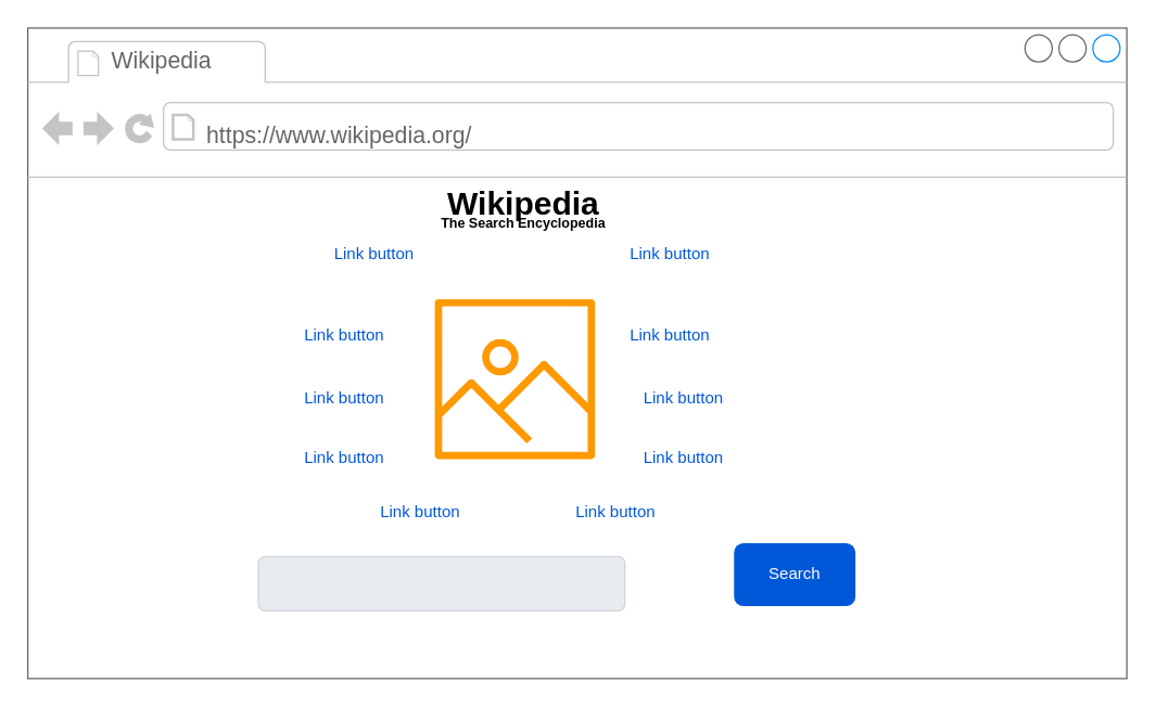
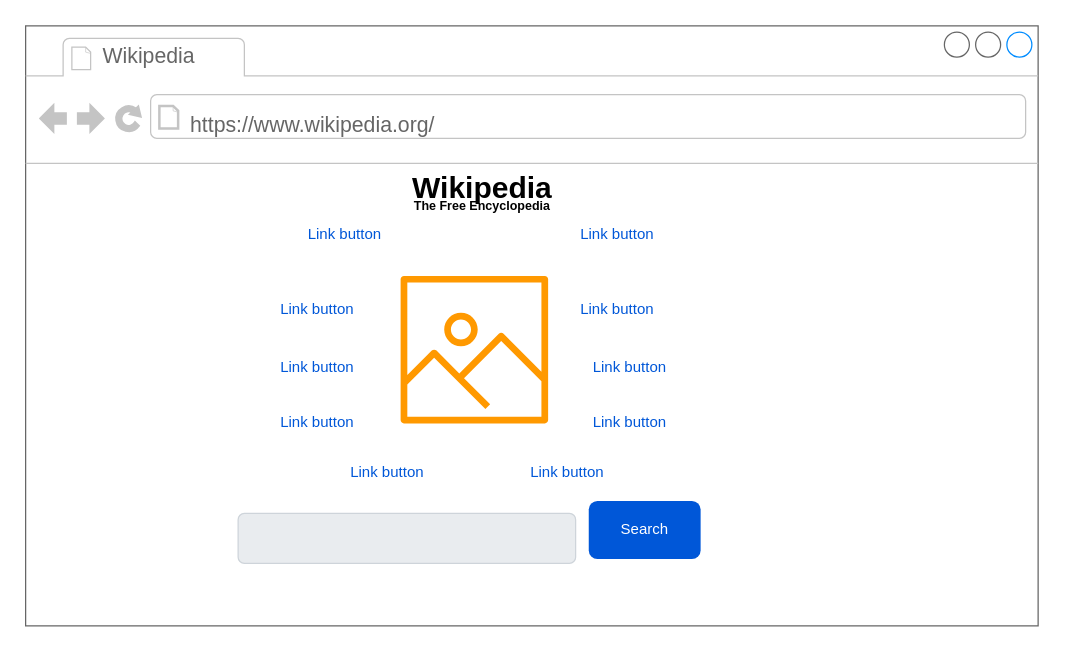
  <mxCell id="0" />
  <mxCell id="1" parent="0" />
  <mxCell id="2" value="" style="strokeWidth=1;shadow=0;dashed=0;align=center;html=1;shape=mxgraph.mockup.containers.browserWindow;rSize=0;strokeColor=#666666;strokeColor2=#008cff;strokeColor3=#c4c4c4;mainText=,;recursiveResize=0;" vertex="1" parent="1"><mxGeometry x="20" y="20" width="810" height="480" as="geometry" /></mxCell>
  <mxCell id="3" value="Wikipedia" style="strokeWidth=1;shadow=0;dashed=0;align=center;html=1;shape=mxgraph.mockup.containers.anchor;fontSize=17;fontColor=#666666;align=left;" vertex="1" parent="2"><mxGeometry x="60" y="12" width="110" height="26" as="geometry" /></mxCell>
  <mxCell id="4" value="https://www.wikipedia.org/" style="strokeWidth=1;shadow=0;dashed=0;align=center;html=1;shape=mxgraph.mockup.containers.anchor;rSize=0;fontSize=17;fontColor=#666666;align=left;" vertex="1" parent="2"><mxGeometry x="130" y="60" width="310" height="40" as="geometry" /></mxCell>
  <mxCell id="5" value="" style="outlineConnect=0;fontColor=#232F3E;gradientColor=none;fillColor=#FF9900;strokeColor=none;dashed=0;verticalLabelPosition=bottom;verticalAlign=top;align=center;html=1;fontSize=12;fontStyle=0;aspect=fixed;pointerEvents=1;shape=mxgraph.aws4.container_registry_image;" vertex="1" parent="2"><mxGeometry x="300" y="200" width="118" height="118" as="geometry" /></mxCell>
  <mxCell id="6" value="Link button" style="fillColor=none;strokeColor=none;html=1;fontColor=#0057D8;align=center;verticalAlign=middle;fontStyle=0;fontSize=12" vertex="1" parent="2"><mxGeometry x="430" y="210" width="86" height="33" as="geometry" /></mxCell>
  <mxCell id="7" value="Link button" style="fillColor=none;strokeColor=none;html=1;fontColor=#0057D8;align=center;verticalAlign=middle;fontStyle=0;fontSize=12" vertex="1" parent="2"><mxGeometry x="440" y="256.5" width="86" height="33" as="geometry" /></mxCell>
  <mxCell id="8" value="Link button" style="fillColor=none;strokeColor=none;html=1;fontColor=#0057D8;align=center;verticalAlign=middle;fontStyle=0;fontSize=12" vertex="1" parent="2"><mxGeometry x="440" y="300" width="86" height="33" as="geometry" /></mxCell>
  <mxCell id="9" value="Link button" style="fillColor=none;strokeColor=none;html=1;fontColor=#0057D8;align=center;verticalAlign=middle;fontStyle=0;fontSize=12" vertex="1" parent="2"><mxGeometry x="390" y="340" width="86" height="33" as="geometry" /></mxCell>
  <mxCell id="10" value="Link button" style="fillColor=none;strokeColor=none;html=1;fontColor=#0057D8;align=center;verticalAlign=middle;fontStyle=0;fontSize=12" vertex="1" parent="2"><mxGeometry x="246" y="340" width="86" height="33" as="geometry" /></mxCell>
  <mxCell id="11" value="Link button" style="fillColor=none;strokeColor=none;html=1;fontColor=#0057D8;align=center;verticalAlign=middle;fontStyle=0;fontSize=12" vertex="1" parent="2"><mxGeometry x="212" y="150" width="86" height="33" as="geometry" /></mxCell>
  <mxCell id="12" value="Link button" style="fillColor=none;strokeColor=none;html=1;fontColor=#0057D8;align=center;verticalAlign=middle;fontStyle=0;fontSize=12" vertex="1" parent="2"><mxGeometry x="190" y="256.5" width="86" height="33" as="geometry" /></mxCell>
  <mxCell id="13" value="Link button" style="fillColor=none;strokeColor=none;html=1;fontColor=#0057D8;align=center;verticalAlign=middle;fontStyle=0;fontSize=12" vertex="1" parent="2"><mxGeometry x="190" y="300" width="86" height="33" as="geometry" /></mxCell>
  <mxCell id="14" value="Wikipedia" style="text;strokeColor=none;fillColor=none;html=1;fontSize=24;fontStyle=1;verticalAlign=middle;align=center;" vertex="1" parent="2"><mxGeometry x="200" y="110" width="330" height="40" as="geometry" /></mxCell>
- <mxCell id="15" value="&lt;font style=&quot;font-size: 10px&quot;&gt;The Search Encyclopedia&lt;/font&gt;" style="text;strokeColor=none;fillColor=none;html=1;fontSize=24;fontStyle=1;verticalAlign=middle;align=center;" vertex="1" parent="2"><mxGeometry x="315" y="120" width="100" height="40" as="geometry" /></mxCell>
+ <mxCell id="15" value="&lt;font style=&quot;font-size: 10px&quot;&gt;The Free Encyclopedia&lt;/font&gt;" style="text;strokeColor=none;fillColor=none;html=1;fontSize=24;fontStyle=1;verticalAlign=middle;align=center;" vertex="1" parent="2"><mxGeometry x="315" y="120" width="100" height="40" as="geometry" /></mxCell>
  <mxCell id="16" value="" style="html=1;shadow=0;dashed=0;shape=mxgraph.bootstrap.rrect;rSize=5;strokeColor=#CED4DA;strokeWidth=1;fillColor=#E9ECEF;fontColor=#505050;whiteSpace=wrap;align=left;verticalAlign=middle;spacingLeft=10;fontSize=14;" vertex="1" parent="2"><mxGeometry x="170" y="390" width="270" height="40" as="geometry" /></mxCell>
- <mxCell id="17" value="Search" style="rounded=1;fillColor=#0057D8;align=center;strokeColor=none;html=1;fontColor=#ffffff;fontSize=12" vertex="1" parent="2"><mxGeometry x="520.5" y="380" width="89.5" height="46.5" as="geometry" /></mxCell>
+ <mxCell id="17" value="Search" style="rounded=1;fillColor=#0057D8;align=center;strokeColor=none;html=1;fontColor=#ffffff;fontSize=12" vertex="1" parent="2"><mxGeometry x="450.5" y="380" width="89.5" height="46.5" as="geometry" /></mxCell>
  <mxCell id="18" value="Link button" style="fillColor=none;strokeColor=none;html=1;fontColor=#0057D8;align=center;verticalAlign=middle;fontStyle=0;fontSize=12" vertex="1" parent="1"><mxGeometry x="450" y="170" width="86" height="33" as="geometry" /></mxCell>
  <mxCell id="19" value="Link button" style="fillColor=none;strokeColor=none;html=1;fontColor=#0057D8;align=center;verticalAlign=middle;fontStyle=0;fontSize=12" vertex="1" parent="1"><mxGeometry x="210" y="230" width="86" height="33" as="geometry" /></mxCell>
